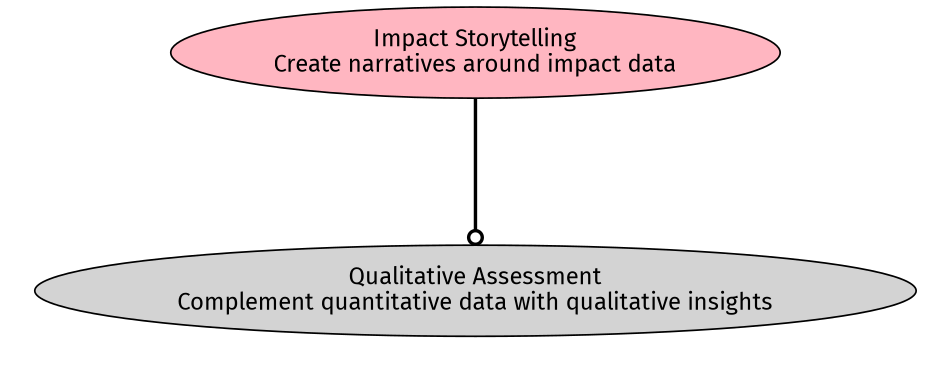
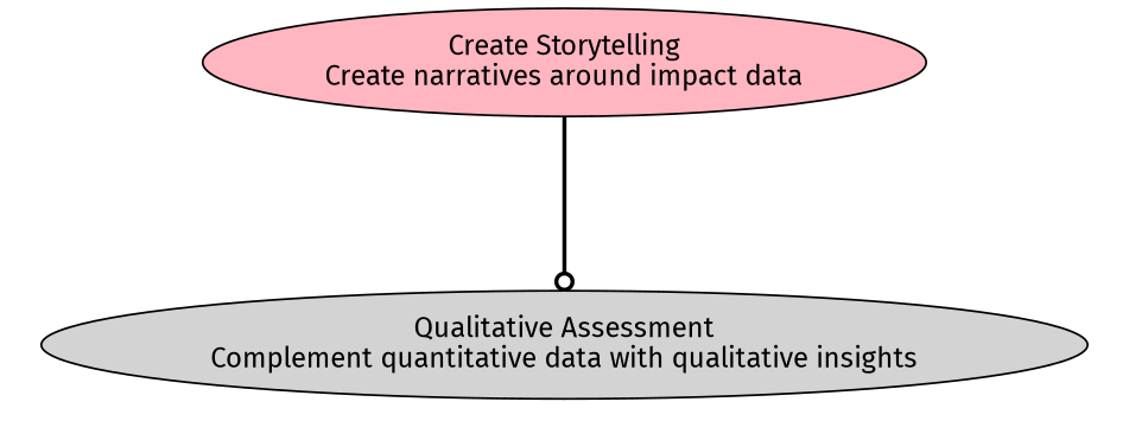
  digraph {
    nodesep=0.6
    rankdir=TB
    ranksep=1.2
    fontname="Fira Sans"
    node [shape=ellipse style=filled fontname="Fira Sans"]
    n1 [label="Qualitative Assessment\nComplement quantitative data with qualitative insights" fillcolor=lightgrey]
-   n2 [label="Impact Storytelling\nCreate narratives around impact data" fillcolor=lightpink]
+   n2 [label="Create Storytelling\nCreate narratives around impact data" fillcolor=lightpink]
    subgraph cluster_1 {
      rank=min
      style=invis
      n1
    }
    n2 -> n1 [style=bold arrowhead=odot fontname="Fira Sans"]
  }
